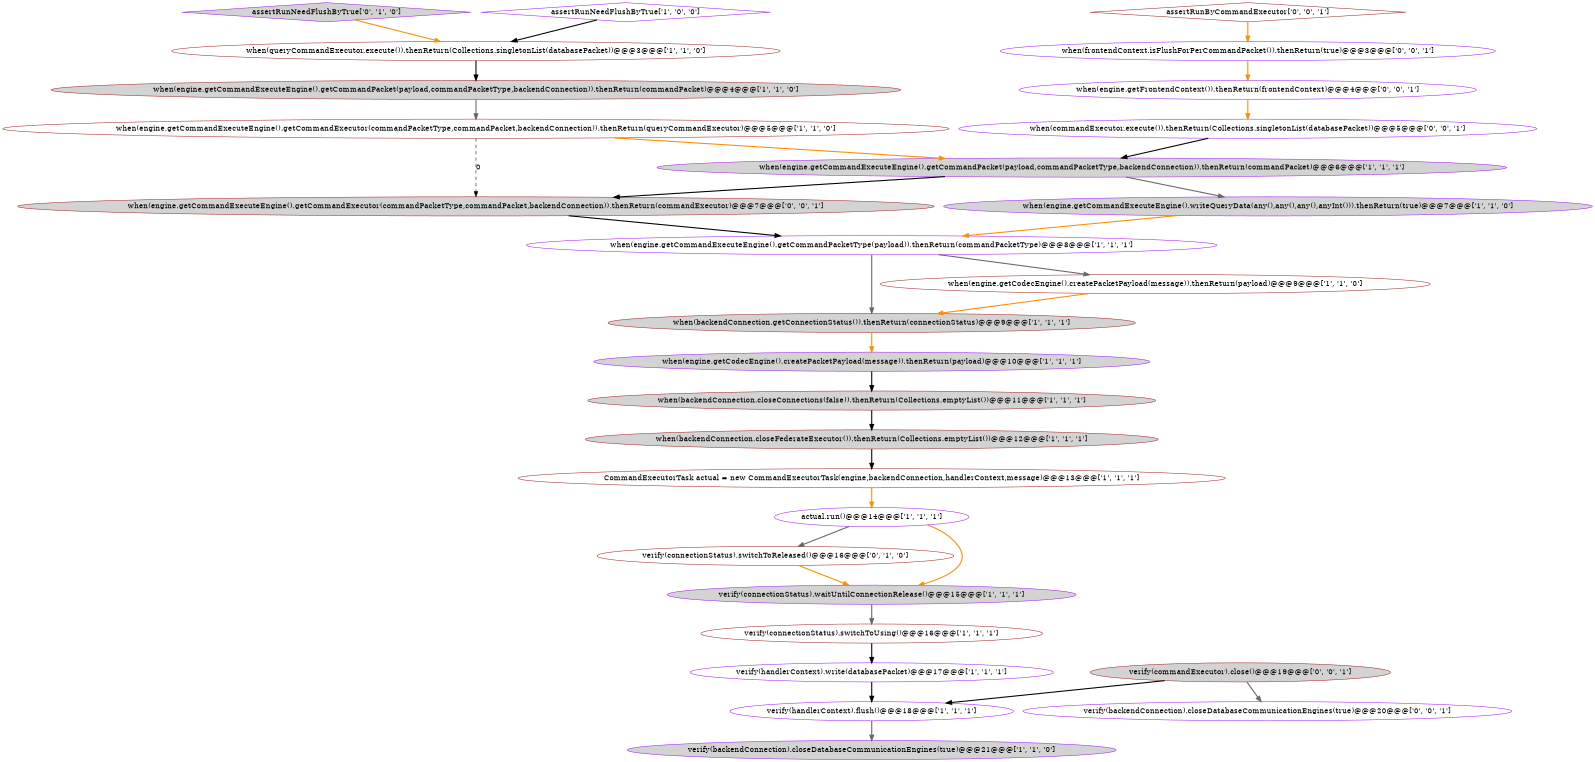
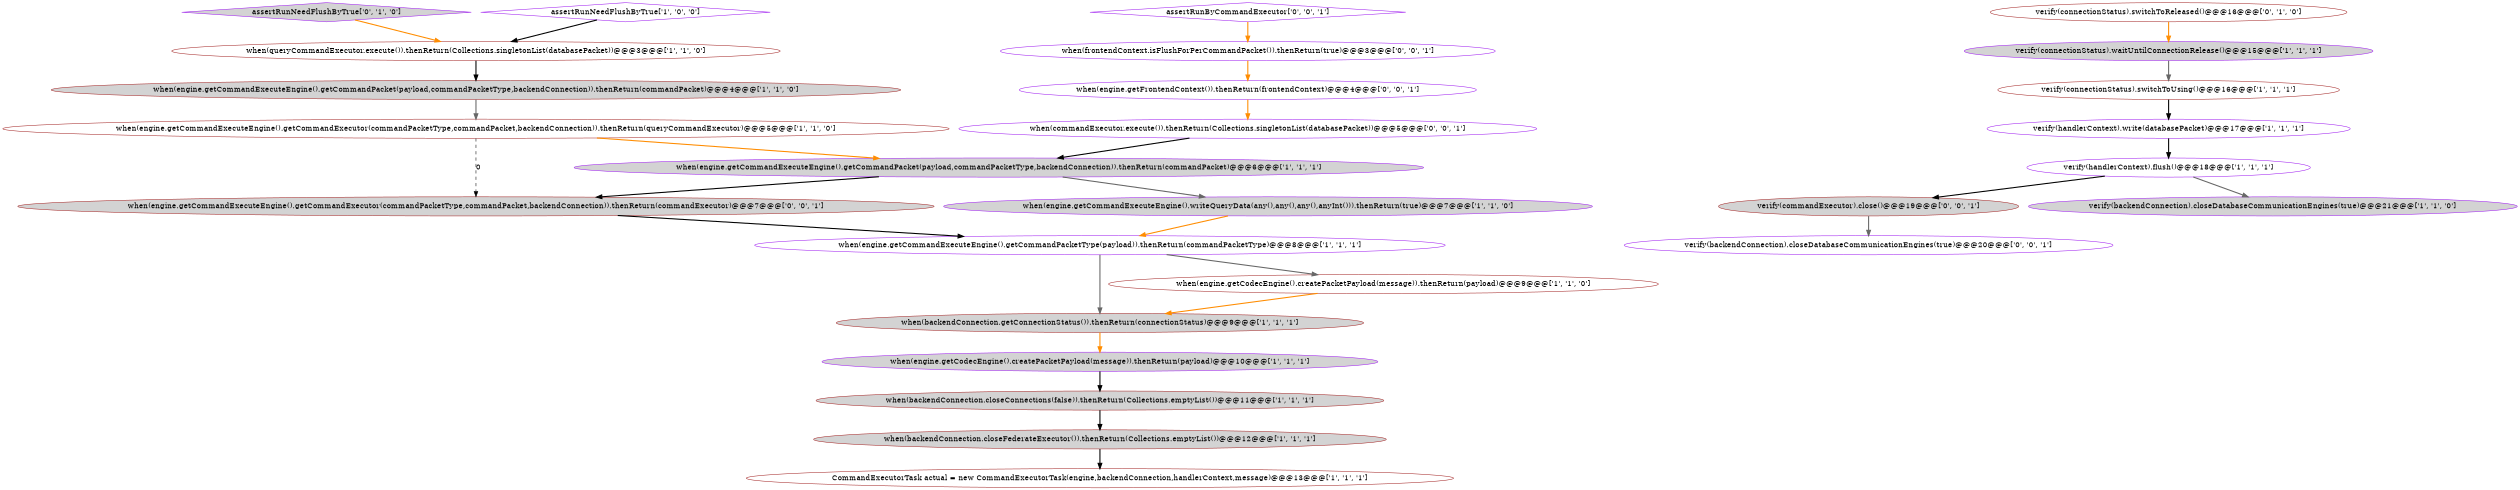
  digraph {
    node [color=purple fillcolor=white shape=ellipse style=filled]
    edge [color=black style=bold]
    n1 [fillcolor=lightgrey label="assertRunNeedFlushByTrue['0', '1', '0']" shape=diamond]
    n2 [color=brown label="when(queryCommandExecutor.execute()).thenReturn(Collections.singletonList(databasePacket))@@@3@@@['1', '1', '0']"]
    n3 [color=brown fillcolor=lightgrey label="when(engine.getCommandExecuteEngine().getCommandPacket(payload,commandPacketType,backendConnection)).thenReturn(commandPacket)@@@4@@@['1', '1', '0']"]
    n4 [color=brown fillcolor=lightgrey label="when(backendConnection.closeConnections(false)).thenReturn(Collections.emptyList())@@@11@@@['1', '1', '1']"]
    n5 [color=brown fillcolor=lightgrey label="when(backendConnection.closeFederateExecutor()).thenReturn(Collections.emptyList())@@@12@@@['1', '1', '1']"]
    n6 [color=brown label="CommandExecutorTask actual = new CommandExecutorTask(engine,backendConnection,handlerContext,message)@@@13@@@['1', '1', '1']"]
    n7 [color=brown label="when(engine.getCommandExecuteEngine().getCommandExecutor(commandPacketType,commandPacket,backendConnection)).thenReturn(queryCommandExecutor)@@@5@@@['1', '1', '0']"]
    n8 [color=brown fillcolor=lightgrey label="when(engine.getCommandExecuteEngine().getCommandExecutor(commandPacketType,commandPacket,backendConnection)).thenReturn(commandExecutor)@@@7@@@['0', '0', '1']"]
    n9 [fillcolor=lightgrey label="when(engine.getCommandExecuteEngine().getCommandPacket(payload,commandPacketType,backendConnection)).thenReturn(commandPacket)@@@6@@@['1', '1', '1']"]
-   n10 [color=brown label="assertRunByCommandExecutor['0', '0', '1']" shape=diamond]
+   n10 [label="assertRunByCommandExecutor['0', '0', '1']" shape=diamond]
    n11 [label="when(frontendContext.isFlushForPerCommandPacket()).thenReturn(true)@@@3@@@['0', '0', '1']"]
    n12 [label="when(engine.getFrontendContext()).thenReturn(frontendContext)@@@4@@@['0', '0', '1']"]
    n13 [label="when(engine.getCommandExecuteEngine().getCommandPacketType(payload)).thenReturn(commandPacketType)@@@8@@@['1', '1', '1']"]
    n14 [color=brown fillcolor=lightgrey label="when(backendConnection.getConnectionStatus()).thenReturn(connectionStatus)@@@9@@@['1', '1', '1']"]
    n15 [color=brown label="when(engine.getCodecEngine().createPacketPayload(message)).thenReturn(payload)@@@9@@@['1', '1', '0']"]
    n16 [color=brown fillcolor=lightgrey label="verify(commandExecutor).close()@@@19@@@['0', '0', '1']"]
    n17 [label="verify(backendConnection).closeDatabaseCommunicationEngines(true)@@@20@@@['0', '0', '1']"]
    n18 [label="verify(handlerContext).write(databasePacket)@@@17@@@['1', '1', '1']"]
    n19 [label="verify(handlerContext).flush()@@@18@@@['1', '1', '1']"]
    n20 [fillcolor=lightgrey label="verify(backendConnection).closeDatabaseCommunicationEngines(true)@@@21@@@['1', '1', '0']"]
-   n21 [label="actual.run()@@@14@@@['1', '1', '1']"]
    n22 [color=brown label="verify(connectionStatus).switchToReleased()@@@16@@@['0', '1', '0']"]
    n23 [fillcolor=lightgrey label="verify(connectionStatus).waitUntilConnectionRelease()@@@15@@@['1', '1', '1']"]
    n24 [label="assertRunNeedFlushByTrue['1', '0', '0']" shape=diamond]
    n25 [fillcolor=lightgrey label="when(engine.getCodecEngine().createPacketPayload(message)).thenReturn(payload)@@@10@@@['1', '1', '1']"]
    n26 [color=brown label="verify(connectionStatus).switchToUsing()@@@16@@@['1', '1', '1']"]
    n27 [fillcolor=lightgrey label="when(engine.getCommandExecuteEngine().writeQueryData(any(),any(),any(),anyInt())).thenReturn(true)@@@7@@@['1', '1', '0']"]
    n28 [label="when(commandExecutor.execute()).thenReturn(Collections.singletonList(databasePacket))@@@5@@@['0', '0', '1']"]
    n1 -> n2 [color=darkorange]
    n2 -> n3
    n3 -> n7 [color=gray40]
    n4 -> n5
    n5 -> n6
-   n6 -> n21 [color=darkorange]
    n7 -> n8 [label=0 style=dashed]
    n7 -> n9 [color=darkorange]
    n8 -> n13
    n9 -> n8
    n9 -> n27 [color=gray40]
    n10 -> n11 [color=darkorange]
    n11 -> n12 [color=darkorange]
    n12 -> n28 [color=darkorange]
    n13 -> n14 [color=gray40]
    n13 -> n15 [color=gray40]
    n14 -> n25 [color=darkorange]
    n15 -> n14 [color=darkorange]
    n16 -> n17 [color=gray40]
    n18 -> n19
-   n16 -> n19
+   n19 -> n16
    n19 -> n20 [color=gray40]
-   n21 -> n22 [color=gray40]
-   n21 -> n23 [color=darkorange]
    n22 -> n23 [color=darkorange]
    n23 -> n26 [color=gray40]
    n24 -> n2
    n25 -> n4
    n26 -> n18
    n27 -> n13 [color=darkorange]
    n28 -> n9
  }
